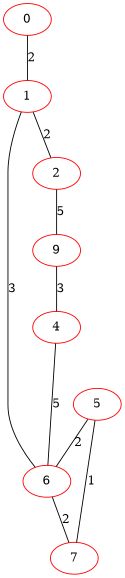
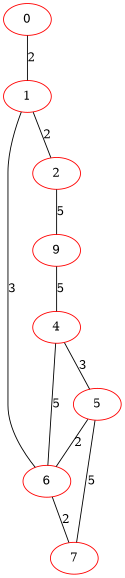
  graph {
    fontname="DejaVu Serif"
    node [color=red fontname="DejaVu Serif" weight=1]
    edge [fontname="DejaVu Serif"]
    0
    1
    6
    2
    7
    n6 [label=9]
    4
    5
    0 -- 1 [label=2]
    1 -- 6 [label=3]
    1 -- 2 [label=2]
    6 -- 7 [label=2]
    2 -- n6 [label=5]
-   n6 -- 4 [label=3]
+   n6 -- 4 [label=5]
    4 -- 6 [label=5]
+   4 -- 5 [label=3]
    5 -- 6 [label=2]
-   5 -- 7 [label=1]
+   5 -- 7 [label=5]
  }
